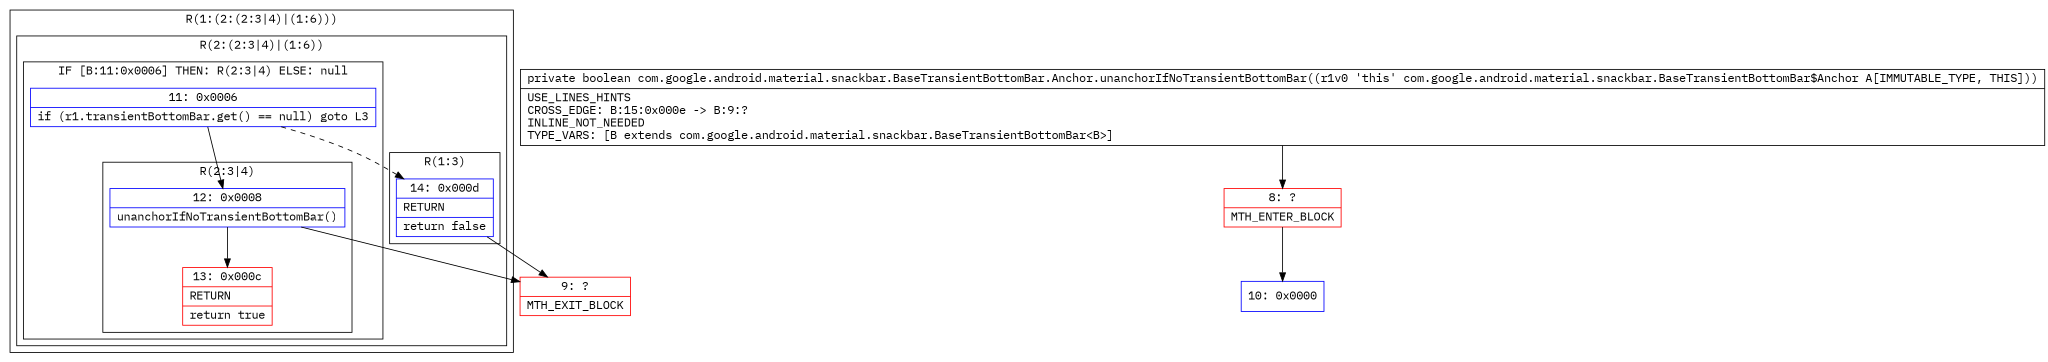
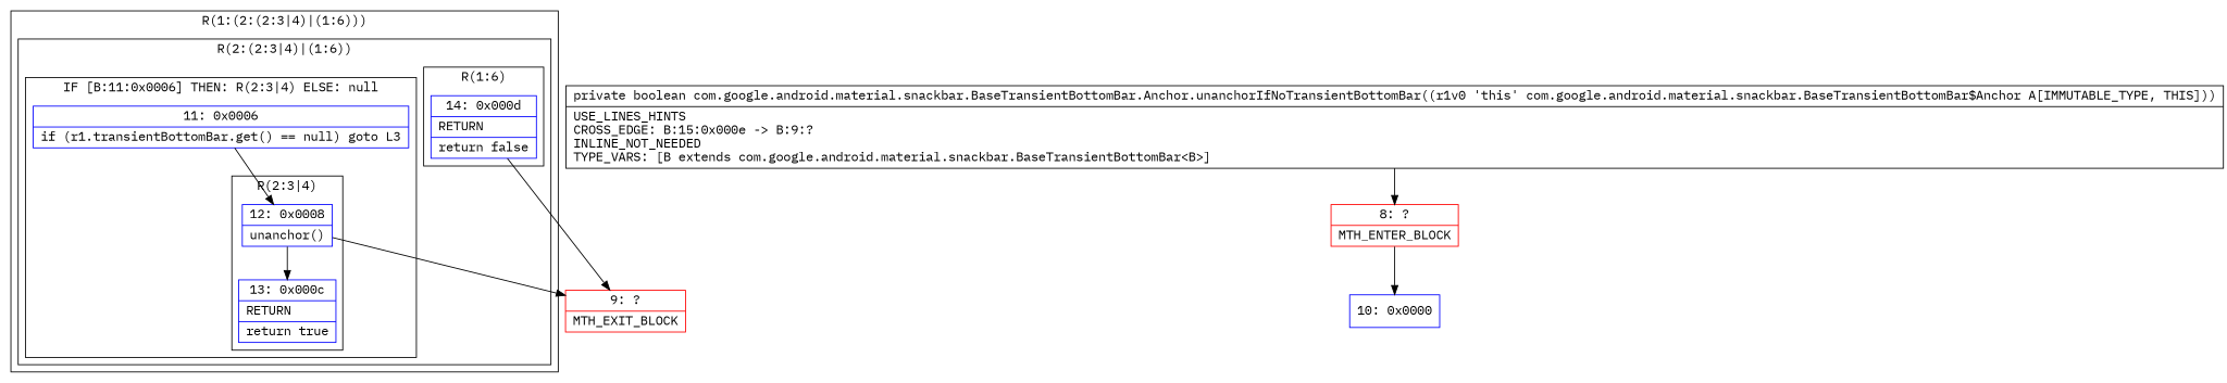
  digraph {
    fontname="IBM Plex Mono"
    node [color=blue fontname="IBM Plex Mono" shape=record]
    edge [fontname="IBM Plex Mono"]
-   n1 [label="{12\:\ 0x0008|unanchorIfNoTransientBottomBar()\l}"]
-   n2 [color=red label="{13\:\ 0x000c|RETURN\l|return true\l}"]
+   n1 [label="{12\:\ 0x0008|unanchor()\l}"]
+   n2 [label="{13\:\ 0x000c|RETURN\l|return true\l}"]
    n3 [label="{11\:\ 0x0006|if (r1.transientBottomBar.get() == null) goto L3\l}"]
    n4 [label="{14\:\ 0x000d|RETURN\l|return false\l}"]
    n5 [color=red label="{9\:\ ?|MTH_EXIT_BLOCK\l}"]
    n6 [color=red label="{8\:\ ?|MTH_ENTER_BLOCK\l}"]
    n7 [label="{10\:\ 0x0000}"]
    n8 [label="{private boolean com.google.android.material.snackbar.BaseTransientBottomBar.Anchor.unanchorIfNoTransientBottomBar((r1v0 'this' com.google.android.material.snackbar.BaseTransientBottomBar$Anchor A[IMMUTABLE_TYPE, THIS]))  | USE_LINES_HINTS\lCROSS_EDGE: B:15:0x000e \-\> B:9:?\lINLINE_NOT_NEEDED\lTYPE_VARS: [B extends com.google.android.material.snackbar.BaseTransientBottomBar\<B\>]\l}" color=""]
    subgraph cluster_1 {
      label="R(1:(2:(2:3|4)|(1:6)))"
      subgraph cluster_2 {
        label="R(2:(2:3|4)|(1:6))"
        subgraph cluster_3 {
          label="IF [B:11:0x0006] THEN: R(2:3|4) ELSE: null"
          n3
          subgraph cluster_4 {
            label="R(2:3|4)"
            n1
            n2
          }
        }
        subgraph cluster_5 {
-         label="R(1:3)"
+         label="R(1:6)"
          n4
        }
      }
    }
    n1 -> n2
    n1 -> n5
    n3 -> n1
-   n3 -> n4 [style=dashed]
    n4 -> n5
    n6 -> n7
    n8 -> n6
  }
